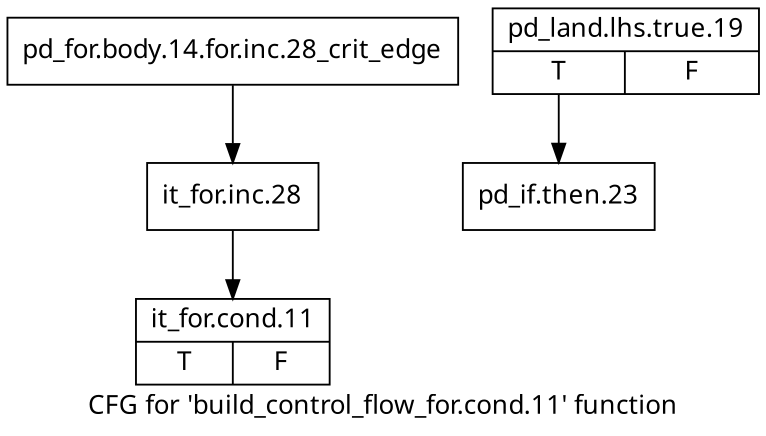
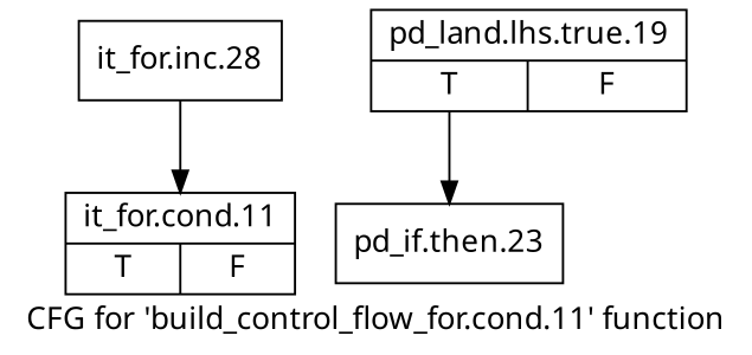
  digraph {
    fontname="Noto Sans"
    label="CFG for 'build_control_flow_for.cond.11' function"
    node [fontname="Noto Sans" shape=record]
    edge [fontname="Noto Sans"]
    n1 [label="{it_for.cond.11|{<s0>T|<s1>F}}"]
    n2 [label="{pd_land.lhs.true.19|{<s0>T|<s1>F}}"]
    n3 [label="{pd_if.then.23}"]
-   n4 [label="{pd_for.body.14.for.inc.28_crit_edge}"]
    n5 [label="{it_for.inc.28}"]
    n2 -> n3 [tailport=s0]
-   n4 -> n5
    n5 -> n1
  }
